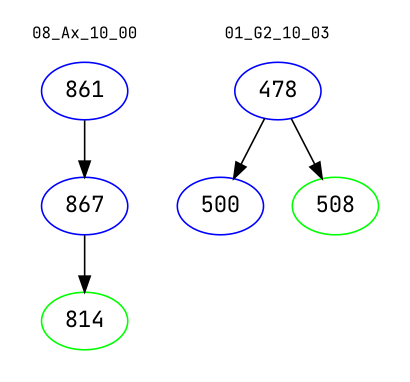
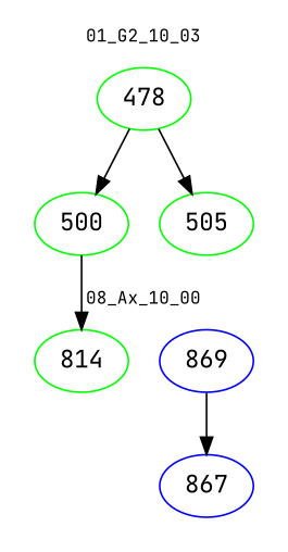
  digraph {
    fontname="JetBrains Mono"
    node [color=blue fontname="JetBrains Mono"]
    edge [color=black fontname="JetBrains Mono"]
-   n1 [label=861]
+   n1 [label=869]
    n2 [label=867]
    n3 [color=green label=814]
-   n4 [label=500]
-   n5 [label=478]
-   n6 [color=green label=508]
+   n4 [color=green label=500]
+   n5 [color=green label=478]
+   n6 [color=green label=505]
    subgraph cluster_1 {
      color=white
      fontsize=10
      label="08_Ax_10_00"
      n1
      n2
      n3
    }
    subgraph cluster_2 {
      color=white
      fontsize=10
      label="01_G2_10_03"
      n4
      n5
      n6
    }
    n1 -> n2
-   n2 -> n3
+   n4 -> n3
    n5 -> n4
    n5 -> n6
  }
